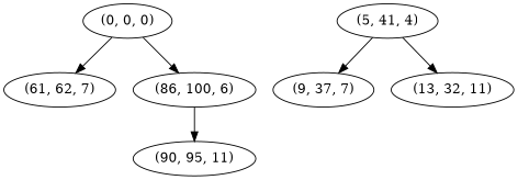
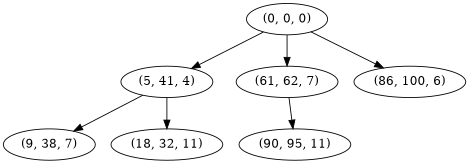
  digraph {
    "(0, 0, 0)"
    "(5, 41, 4)"
    n3 [label="(61, 62, 7)"]
    "(86, 100, 6)"
-   "(9, 37, 7)"
-   "(18, 32, 11)" [label="(13, 32, 11)"]
+   "(9, 37, 7)" [label="(9, 38, 7)"]
+   "(18, 32, 11)"
    n7 [label="(90, 95, 11)"]
+   "(0, 0, 0)" -> "(5, 41, 4)"
    "(0, 0, 0)" -> n3
    "(0, 0, 0)" -> "(86, 100, 6)"
    "(5, 41, 4)" -> "(9, 37, 7)"
    "(5, 41, 4)" -> "(18, 32, 11)"
-   "(86, 100, 6)" -> n7
+   n3 -> n7
  }
